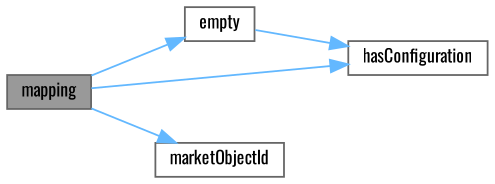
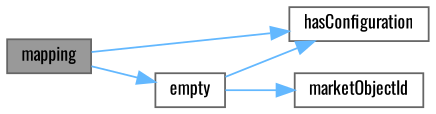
  digraph {
    fontname=Oswald
    rankdir=LR
    node [color=grey40 fillcolor=white fontname=Oswald fontsize=10 shape=box style=filled]
    edge [color=steelblue1 fontname=Oswald fontsize=10 labelfontname=Helvetica labelfontsize=10 style=solid]
    n1 [color=gray40 fillcolor=grey60 fontcolor=black height=0.2 label=mapping width=0.4]
    n2 [height=0.2 label=empty width=0.4]
    n3 [height=0.2 label=hasConfiguration width=0.4]
    n4 [height=0.2 label=marketObjectId width=0.4]
    n1 -> n2
    n1 -> n3
-   n1 -> n4
+   n2 -> n4
    n2 -> n3
  }
